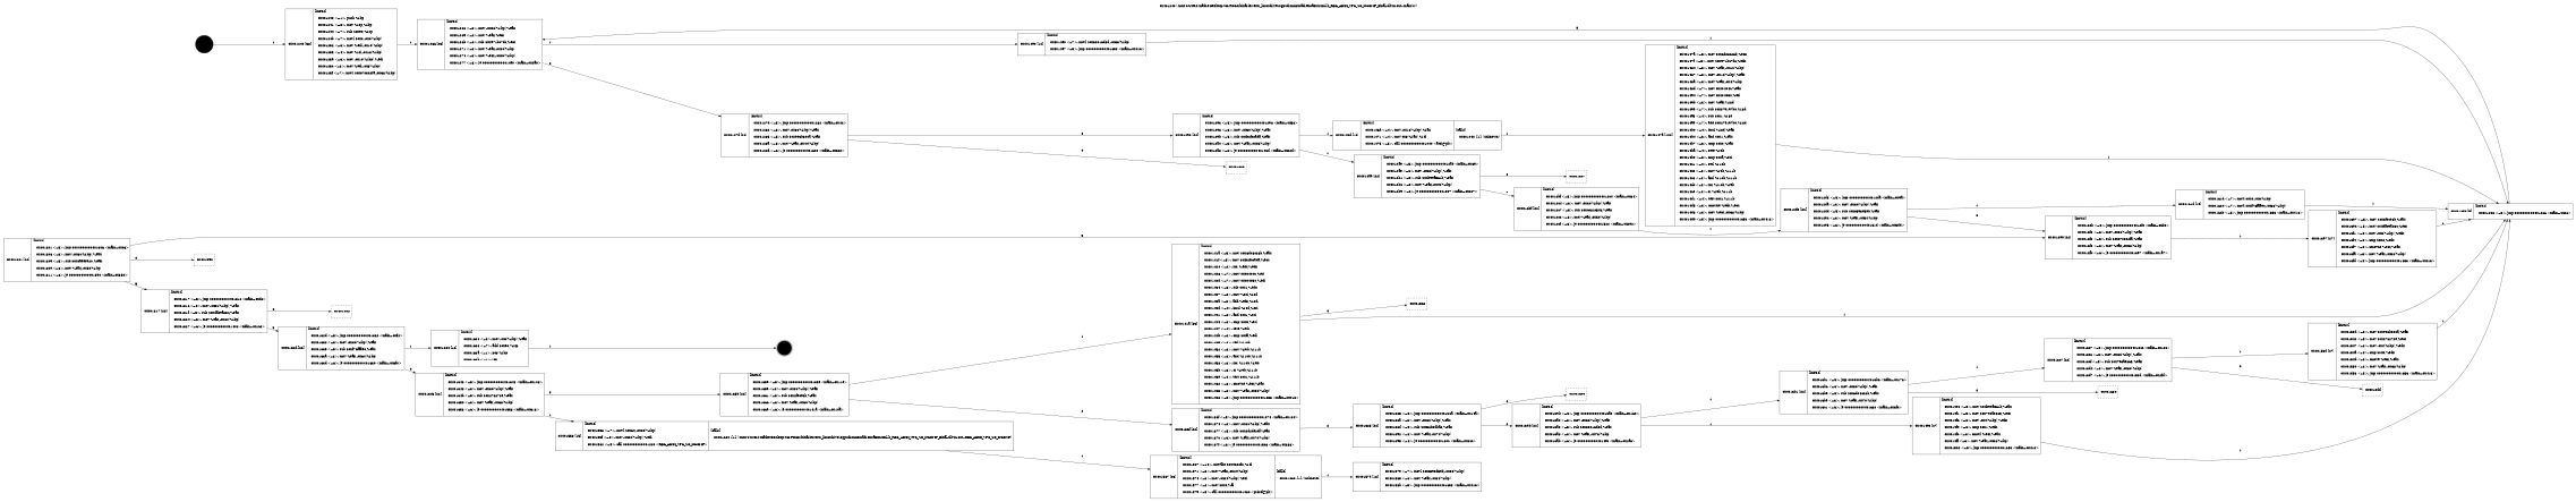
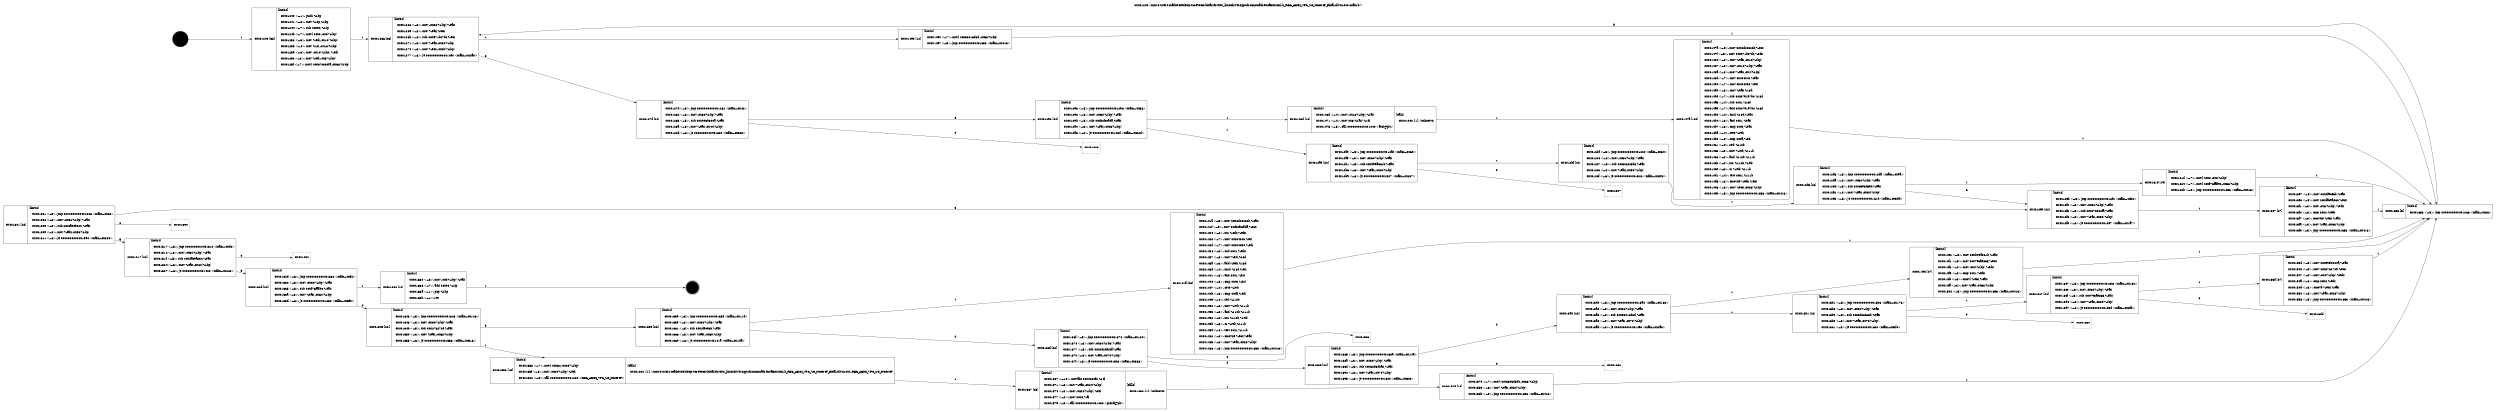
  digraph {
    label="0x401240 (/mnt/c/Users/mathe/Desktop/tcc/POCII/binaries/extr_linuxdriversgpudrmmsmadrenoa5xx.xml.h_REG_A5XX_VPC_SO_NCOMP_Final-ollvm.out::main(0))"
    labelloc=t
    rankdir=LR
    node [shape=record]
    Entry [fillcolor=black height=0.3 shape=circle style=filled width=0.3]
    n2 [label="{\n     0x401240 [38]\l\n     | [instrs]\l\n     &nbsp;&nbsp;0x401240 \<+1\>: push %rbp\l\n     &nbsp;&nbsp;0x401241 \<+3\>: mov %rsp,%rbp\l\n     &nbsp;&nbsp;0x401244 \<+7\>: sub $0x90,%rsp\l\n     &nbsp;&nbsp;0x40124b \<+7\>: movl $0x0,-0xc(%rbp)\l\n     &nbsp;&nbsp;0x401252 \<+3\>: mov %edi,-0x10(%rbp)\l\n     &nbsp;&nbsp;0x401255 \<+4\>: mov %rsi,-0x18(%rbp)\l\n     &nbsp;&nbsp;0x401259 \<+3\>: mov -0x10(%rbp),%edi\l\n     &nbsp;&nbsp;0x40125c \<+3\>: mov %edi,-0x8(%rbp)\l\n     &nbsp;&nbsp;0x40125f \<+7\>: movl $0xc70302fa,-0x38(%rbp)\l\n  }"]
    n3 [label="{\n     0x401266 [23]\l\n     | [instrs]\l\n     &nbsp;&nbsp;0x401266 \<+3\>: mov -0x38(%rbp),%eax\l\n     &nbsp;&nbsp;0x401269 \<+2\>: mov %eax,%ecx\l\n     &nbsp;&nbsp;0x40126b \<+6\>: sub $0x971bc7dc,%ecx\l\n     &nbsp;&nbsp;0x401271 \<+3\>: mov %eax,-0x3c(%rbp)\l\n     &nbsp;&nbsp;0x401274 \<+3\>: mov %ecx,-0x40(%rbp)\l\n     &nbsp;&nbsp;0x401277 \<+6\>: je 00000000004014e0 \<main+0x2a0\>\l\n  }"]
    n4 [label="{\n     0x4014e0 [12]\l\n     | [instrs]\l\n     &nbsp;&nbsp;0x4014e0 \<+7\>: movl $0x33016d8d,-0x38(%rbp)\l\n     &nbsp;&nbsp;0x4014e7 \<+5\>: jmp 0000000000401653 \<main+0x413\>\l\n  }"]
    n5 [label="{\n     0x40127d [22]\l\n     | [instrs]\l\n     &nbsp;&nbsp;0x40127d \<+5\>: jmp 0000000000401282 \<main+0x42\>\l\n     &nbsp;&nbsp;0x401282 \<+3\>: mov -0x3c(%rbp),%eax\l\n     &nbsp;&nbsp;0x401285 \<+5\>: sub $0x993b300a,%eax\l\n     &nbsp;&nbsp;0x40128a \<+3\>: mov %eax,-0x44(%rbp)\l\n     &nbsp;&nbsp;0x40128d \<+6\>: je 0000000000401600 \<main+0x3c0\>\l\n  }"]
    n6 [label="{\n     0x401653 [5]\l\n     | [instrs]\l\n     &nbsp;&nbsp;0x401653 \<+5\>: jmp 0000000000401266 \<main+0x26\>\l\n  }"]
    n7 [label="{\n     0x401600\l\n  }" style=dashed]
    n8 [label="{\n     0x401293 [22]\l\n     | [instrs]\l\n     &nbsp;&nbsp;0x401293 \<+5\>: jmp 0000000000401298 \<main+0x58\>\l\n     &nbsp;&nbsp;0x401298 \<+3\>: mov -0x3c(%rbp),%eax\l\n     &nbsp;&nbsp;0x40129b \<+5\>: sub $0xb2fccada,%eax\l\n     &nbsp;&nbsp;0x4012a0 \<+3\>: mov %eax,-0x48(%rbp)\l\n     &nbsp;&nbsp;0x4012a3 \<+6\>: je 000000000040146d \<main+0x22d\>\l\n  }"]
    n9 [label="{\n     0x40146d [13]\l\n     | [instrs]\l\n     &nbsp;&nbsp;0x40146d \<+4\>: mov -0x18(%rbp),%rax\l\n     &nbsp;&nbsp;0x401471 \<+4\>: mov 0x8(%rax),%rdi\l\n     &nbsp;&nbsp;0x401475 \<+5\>: call 0000000000401040 \<atoi@plt\>\l\n     | [calls]\l\n     &nbsp;&nbsp;0x401040 \{1\} (unknown)\l\n  }"]
    n10 [label="{\n     0x4012a9 [22]\l\n     | [instrs]\l\n     &nbsp;&nbsp;0x4012a9 \<+5\>: jmp 00000000004012ae \<main+0x6e\>\l\n     &nbsp;&nbsp;0x4012ae \<+3\>: mov -0x3c(%rbp),%eax\l\n     &nbsp;&nbsp;0x4012b1 \<+5\>: sub $0xb99a561b,%eax\l\n     &nbsp;&nbsp;0x4012b6 \<+3\>: mov %eax,-0x4c(%rbp)\l\n     &nbsp;&nbsp;0x4012b9 \<+6\>: je 0000000000401507 \<main+0x2c7\>\l\n  }"]
    Exit [fillcolor=black height=0.3 peripheries=2 shape=circle style=filled width=0.3]
    n12 [label="{\n     0x40147a [102]\l\n     | [instrs]\l\n     &nbsp;&nbsp;0x40147a \<+5\>: mov $0x6d08c28b,%ecx\l\n     &nbsp;&nbsp;0x40147f \<+5\>: mov $0x971bc7dc,%edx\l\n     &nbsp;&nbsp;0x401484 \<+3\>: mov %eax,-0x1c(%rbp)\l\n     &nbsp;&nbsp;0x401487 \<+3\>: mov -0x1c(%rbp),%eax\l\n     &nbsp;&nbsp;0x40148a \<+3\>: mov %eax,-0x4(%rbp)\l\n     &nbsp;&nbsp;0x40148d \<+7\>: mov 0x40404c,%eax\l\n     &nbsp;&nbsp;0x401494 \<+7\>: mov 0x404050,%esi\l\n     &nbsp;&nbsp;0x40149b \<+3\>: mov %eax,%r8d\l\n     &nbsp;&nbsp;0x40149e \<+7\>: sub $0x279197b0,%r8d\l\n     &nbsp;&nbsp;0x4014a5 \<+4\>: sub $0x1,%r8d\l\n     &nbsp;&nbsp;0x4014a9 \<+7\>: add $0x279197b0,%r8d\l\n     &nbsp;&nbsp;0x4014b0 \<+4\>: imul %r8d,%eax\l\n     &nbsp;&nbsp;0x4014b4 \<+3\>: and $0x1,%eax\l\n     &nbsp;&nbsp;0x4014b7 \<+3\>: cmp $0x0,%eax\l\n     &nbsp;&nbsp;0x4014ba \<+4\>: sete %r9b\l\n     &nbsp;&nbsp;0x4014be \<+3\>: cmp $0xa,%esi\l\n     &nbsp;&nbsp;0x4014c1 \<+4\>: setl %r10b\l\n     &nbsp;&nbsp;0x4014c5 \<+3\>: mov %r9b,%r11b\l\n     &nbsp;&nbsp;0x4014c8 \<+3\>: and %r10b,%r11b\l\n     &nbsp;&nbsp;0x4014cb \<+3\>: xor %r10b,%r9b\l\n     &nbsp;&nbsp;0x4014ce \<+3\>: or %r9b,%r11b\l\n     &nbsp;&nbsp;0x4014d1 \<+4\>: test $0x1,%r11b\l\n     &nbsp;&nbsp;0x4014d5 \<+3\>: cmovne %edx,%ecx\l\n     &nbsp;&nbsp;0x4014d8 \<+3\>: mov %ecx,-0x38(%rbp)\l\n     &nbsp;&nbsp;0x4014db \<+5\>: jmp 0000000000401653 \<main+0x413\>\l\n  }"]
    n13 [label="{\n     0x401507\l\n  }" style=dashed]
    n14 [label="{\n     0x4012bf [22]\l\n     | [instrs]\l\n     &nbsp;&nbsp;0x4012bf \<+5\>: jmp 00000000004012c4 \<main+0x84\>\l\n     &nbsp;&nbsp;0x4012c4 \<+3\>: mov -0x3c(%rbp),%eax\l\n     &nbsp;&nbsp;0x4012c7 \<+5\>: sub $0xc082c5d8,%eax\l\n     &nbsp;&nbsp;0x4012cc \<+3\>: mov %eax,-0x50(%rbp)\l\n     &nbsp;&nbsp;0x4012cf \<+6\>: je 0000000000401522 \<main+0x2e2\>\l\n  }"]
    n15 [label="{\n     0x40157e [18]\l\n     | [instrs]\l\n     &nbsp;&nbsp;0x40157e \<+7\>: movl $0xc593d5eb,-0x38(%rbp)\l\n     &nbsp;&nbsp;0x401585 \<+6\>: mov %eax,-0x84(%rbp)\l\n     &nbsp;&nbsp;0x40158b \<+5\>: jmp 0000000000401653 \<main+0x413\>\l\n  }"]
    n16 [label="{\n     0x4012d5 [22]\l\n     | [instrs]\l\n     &nbsp;&nbsp;0x4012d5 \<+5\>: jmp 00000000004012da \<main+0x9a\>\l\n     &nbsp;&nbsp;0x4012da \<+3\>: mov -0x3c(%rbp),%eax\l\n     &nbsp;&nbsp;0x4012dd \<+5\>: sub $0xc593d5eb,%eax\l\n     &nbsp;&nbsp;0x4012e2 \<+3\>: mov %eax,-0x54(%rbp)\l\n     &nbsp;&nbsp;0x4012e5 \<+6\>: je 000000000040161d \<main+0x3dd\>\l\n  }"]
    n17 [label="{\n     0x401567 [23]\l\n     | [instrs]\l\n     &nbsp;&nbsp;0x401567 \<+10\>: movabs $0x4020f2,%rdi\l\n     &nbsp;&nbsp;0x401571 \<+3\>: mov %eax,-0x24(%rbp)\l\n     &nbsp;&nbsp;0x401574 \<+3\>: mov -0x24(%rbp),%esi\l\n     &nbsp;&nbsp;0x401577 \<+2\>: mov $0x0,%al\l\n     &nbsp;&nbsp;0x401579 \<+5\>: call 0000000000401030 \<printf@plt\>\l\n     | [calls]\l\n     &nbsp;&nbsp;0x401030 \{1\} (unknown)\l\n  }"]
    n18 [label="{\n     0x40161d [19]\l\n     | [instrs]\l\n     &nbsp;&nbsp;0x40161d \<+7\>: movl $0x0,-0xc(%rbp)\l\n     &nbsp;&nbsp;0x401624 \<+7\>: movl $0xf76faa9c,-0x38(%rbp)\l\n     &nbsp;&nbsp;0x40162b \<+5\>: jmp 0000000000401653 \<main+0x413\>\l\n  }"]
    n19 [label="{\n     0x4012eb [22]\l\n     | [instrs]\l\n     &nbsp;&nbsp;0x4012eb \<+5\>: jmp 00000000004012f0 \<main+0xb0\>\l\n     &nbsp;&nbsp;0x4012f0 \<+3\>: mov -0x3c(%rbp),%eax\l\n     &nbsp;&nbsp;0x4012f3 \<+5\>: sub $0xc70302fa,%eax\l\n     &nbsp;&nbsp;0x4012f8 \<+3\>: mov %eax,-0x58(%rbp)\l\n     &nbsp;&nbsp;0x4012fb \<+6\>: je 00000000004013e7 \<main+0x1a7\>\l\n  }"]
    n20 [label="{\n     0x4013dd\l\n  }" style=dashed]
    n21 [label="{\n     0x4013e7 [27]\l\n     | [instrs]\l\n     &nbsp;&nbsp;0x4013e7 \<+5\>: mov $0x2f9ce6b,%eax\l\n     &nbsp;&nbsp;0x4013ec \<+5\>: mov $0xdac9a23c,%ecx\l\n     &nbsp;&nbsp;0x4013f1 \<+3\>: mov -0x8(%rbp),%edx\l\n     &nbsp;&nbsp;0x4013f4 \<+3\>: cmp $0x2,%edx\l\n     &nbsp;&nbsp;0x4013f7 \<+3\>: cmovne %ecx,%eax\l\n     &nbsp;&nbsp;0x4013fa \<+3\>: mov %eax,-0x38(%rbp)\l\n     &nbsp;&nbsp;0x4013fd \<+5\>: jmp 0000000000401653 \<main+0x413\>\l\n  }"]
    n22 [label="{\n     0x40153d [27]\l\n     | [instrs]\l\n     &nbsp;&nbsp;0x40153d \<+5\>: mov $0x993b300a,%eax\l\n     &nbsp;&nbsp;0x401542 \<+5\>: mov $0x276272e,%ecx\l\n     &nbsp;&nbsp;0x401547 \<+3\>: mov -0x4(%rbp),%edx\l\n     &nbsp;&nbsp;0x40154a \<+3\>: cmp $0x0,%edx\l\n     &nbsp;&nbsp;0x40154d \<+3\>: cmove %ecx,%eax\l\n     &nbsp;&nbsp;0x401550 \<+3\>: mov %eax,-0x38(%rbp)\l\n     &nbsp;&nbsp;0x401553 \<+5\>: jmp 0000000000401653 \<main+0x413\>\l\n  }"]
    n23 [label="{\n     0x401301 [22]\l\n     | [instrs]\l\n     &nbsp;&nbsp;0x401301 \<+5\>: jmp 0000000000401306 \<main+0xc6\>\l\n     &nbsp;&nbsp;0x401306 \<+3\>: mov -0x3c(%rbp),%eax\l\n     &nbsp;&nbsp;0x401309 \<+5\>: sub $0xcaeeb920,%eax\l\n     &nbsp;&nbsp;0x40130e \<+3\>: mov %eax,-0x5c(%rbp)\l\n     &nbsp;&nbsp;0x401311 \<+6\>: je 0000000000401590 \<main+0x350\>\l\n  }"]
    n24 [label="{\n     0x401590\l\n  }" style=dashed]
    n25 [label="{\n     0x401317 [22]\l\n     | [instrs]\l\n     &nbsp;&nbsp;0x401317 \<+5\>: jmp 000000000040131c \<main+0xdc\>\l\n     &nbsp;&nbsp;0x40131c \<+3\>: mov -0x3c(%rbp),%eax\l\n     &nbsp;&nbsp;0x40131f \<+5\>: sub $0xdac9a23c,%eax\l\n     &nbsp;&nbsp;0x401324 \<+3\>: mov %eax,-0x60(%rbp)\l\n     &nbsp;&nbsp;0x401327 \<+6\>: je 0000000000401402 \<main+0x1c2\>\l\n  }"]
    n26 [label="{\n     0x4013c7 [22]\l\n     | [instrs]\l\n     &nbsp;&nbsp;0x4013c7 \<+5\>: jmp 00000000004013cc \<main+0x18c\>\l\n     &nbsp;&nbsp;0x4013cc \<+3\>: mov -0x3c(%rbp),%eax\l\n     &nbsp;&nbsp;0x4013cf \<+5\>: sub $0x793ae865,%eax\l\n     &nbsp;&nbsp;0x4013d4 \<+3\>: mov %eax,-0x80(%rbp)\l\n     &nbsp;&nbsp;0x4013d7 \<+6\>: je 000000000040153d \<main+0x2fd\>\l\n  }"]
    n27 [label="{\n     0x401402\l\n  }" style=dashed]
    n28 [label="{\n     0x40132d [22]\l\n     | [instrs]\l\n     &nbsp;&nbsp;0x40132d \<+5\>: jmp 0000000000401332 \<main+0xf2\>\l\n     &nbsp;&nbsp;0x401332 \<+3\>: mov -0x3c(%rbp),%eax\l\n     &nbsp;&nbsp;0x401335 \<+5\>: sub $0xf76faa9c,%eax\l\n     &nbsp;&nbsp;0x40133a \<+3\>: mov %eax,-0x64(%rbp)\l\n     &nbsp;&nbsp;0x40133d \<+6\>: je 0000000000401630 \<main+0x3f0\>\l\n  }"]
    n29 [label="{\n     0x40163c\l\n  }" style=dashed]
    n30 [label="{\n     0x401630 [12]\l\n     | [instrs]\l\n     &nbsp;&nbsp;0x401630 \<+3\>: mov -0xc(%rbp),%eax\l\n     &nbsp;&nbsp;0x401633 \<+7\>: add $0x90,%rsp\l\n     &nbsp;&nbsp;0x40163a \<+1\>: pop %rbp\l\n     &nbsp;&nbsp;0x40163b \<+1\>: ret\l\n  }"]
    n31 [label="{\n     0x401343 [22]\l\n     | [instrs]\l\n     &nbsp;&nbsp;0x401343 \<+5\>: jmp 0000000000401348 \<main+0x108\>\l\n     &nbsp;&nbsp;0x401348 \<+3\>: mov -0x3c(%rbp),%eax\l\n     &nbsp;&nbsp;0x40134b \<+5\>: sub $0x276272e,%eax\l\n     &nbsp;&nbsp;0x401350 \<+3\>: mov %eax,-0x68(%rbp)\l\n     &nbsp;&nbsp;0x401353 \<+6\>: je 0000000000401558 \<main+0x318\>\l\n  }"]
    n32 [label="{\n     0x4013b1 [22]\l\n     | [instrs]\l\n     &nbsp;&nbsp;0x4013b1 \<+5\>: jmp 00000000004013b6 \<main+0x176\>\l\n     &nbsp;&nbsp;0x4013b6 \<+3\>: mov -0x3c(%rbp),%eax\l\n     &nbsp;&nbsp;0x4013b9 \<+5\>: sub $0x6d08c28b,%eax\l\n     &nbsp;&nbsp;0x4013be \<+3\>: mov %eax,-0x7c(%rbp)\l\n     &nbsp;&nbsp;0x4013c1 \<+6\>: je 000000000040163c \<main+0x3fc\>\l\n  }"]
    n33 [label="{\n     0x401558 [15]\l\n     | [instrs]\l\n     &nbsp;&nbsp;0x401558 \<+7\>: movl $0x64,-0x20(%rbp)\l\n     &nbsp;&nbsp;0x40155f \<+3\>: mov -0x20(%rbp),%edi\l\n     &nbsp;&nbsp;0x401562 \<+5\>: call 0000000000401220 \<REG_A5XX_VPC_SO_NCOMP\>\l\n     | [calls]\l\n     &nbsp;&nbsp;0x401220 \{1\} (/mnt/c/Users/mathe/Desktop/tcc/POCII/binaries/extr_linuxdriversgpudrmmsmadrenoa5xx.xml.h_REG_A5XX_VPC_SO_NCOMP_Final-ollvm.out::REG_A5XX_VPC_SO_NCOMP)\l\n  }"]
    n34 [label="{\n     0x401359 [22]\l\n     | [instrs]\l\n     &nbsp;&nbsp;0x401359 \<+5\>: jmp 000000000040135e \<main+0x11e\>\l\n     &nbsp;&nbsp;0x40135e \<+3\>: mov -0x3c(%rbp),%eax\l\n     &nbsp;&nbsp;0x401361 \<+5\>: sub $0x2f9ce6b,%eax\l\n     &nbsp;&nbsp;0x401366 \<+3\>: mov %eax,-0x6c(%rbp)\l\n     &nbsp;&nbsp;0x401369 \<+6\>: je 000000000040141a \<main+0x1da\>\l\n  }"]
    n35 [label="{\n     0x4014ec [27]\l\n     | [instrs]\l\n     &nbsp;&nbsp;0x4014ec \<+5\>: mov $0xb99a561b,%eax\l\n     &nbsp;&nbsp;0x4014f1 \<+5\>: mov $0x793ae865,%ecx\l\n     &nbsp;&nbsp;0x4014f6 \<+3\>: mov -0x4(%rbp),%edx\l\n     &nbsp;&nbsp;0x4014f9 \<+3\>: cmp $0x1,%edx\l\n     &nbsp;&nbsp;0x4014fc \<+3\>: cmovl %ecx,%eax\l\n     &nbsp;&nbsp;0x4014ff \<+3\>: mov %eax,-0x38(%rbp)\l\n     &nbsp;&nbsp;0x401502 \<+5\>: jmp 0000000000401653 \<main+0x413\>\l\n  }"]
    n36 [label="{\n     0x40141a [83]\l\n     | [instrs]\l\n     &nbsp;&nbsp;0x40141a \<+5\>: mov $0x6d08c28b,%eax\l\n     &nbsp;&nbsp;0x40141f \<+5\>: mov $0xb2fccada,%ecx\l\n     &nbsp;&nbsp;0x401424 \<+2\>: xor %edx,%edx\l\n     &nbsp;&nbsp;0x401426 \<+7\>: mov 0x40404c,%esi\l\n     &nbsp;&nbsp;0x40142d \<+7\>: mov 0x404050,%edi\l\n     &nbsp;&nbsp;0x401434 \<+3\>: sub $0x1,%edx\l\n     &nbsp;&nbsp;0x401437 \<+3\>: mov %esi,%r8d\l\n     &nbsp;&nbsp;0x40143a \<+3\>: add %edx,%r8d\l\n     &nbsp;&nbsp;0x40143d \<+4\>: imul %r8d,%esi\l\n     &nbsp;&nbsp;0x401441 \<+3\>: and $0x1,%esi\l\n     &nbsp;&nbsp;0x401444 \<+3\>: cmp $0x0,%esi\l\n     &nbsp;&nbsp;0x401447 \<+4\>: sete %r9b\l\n     &nbsp;&nbsp;0x40144b \<+3\>: cmp $0xa,%edi\l\n     &nbsp;&nbsp;0x40144e \<+4\>: setl %r10b\l\n     &nbsp;&nbsp;0x401452 \<+3\>: mov %r9b,%r11b\l\n     &nbsp;&nbsp;0x401455 \<+3\>: and %r10b,%r11b\l\n     &nbsp;&nbsp;0x401458 \<+3\>: xor %r10b,%r9b\l\n     &nbsp;&nbsp;0x40145b \<+3\>: or %r9b,%r11b\l\n     &nbsp;&nbsp;0x40145e \<+4\>: test $0x1,%r11b\l\n     &nbsp;&nbsp;0x401462 \<+3\>: cmovne %ecx,%eax\l\n     &nbsp;&nbsp;0x401465 \<+3\>: mov %eax,-0x38(%rbp)\l\n     &nbsp;&nbsp;0x401468 \<+5\>: jmp 0000000000401653 \<main+0x413\>\l\n  }"]
    n37 [label="{\n     0x40136f [22]\l\n     | [instrs]\l\n     &nbsp;&nbsp;0x40136f \<+5\>: jmp 0000000000401374 \<main+0x134\>\l\n     &nbsp;&nbsp;0x401374 \<+3\>: mov -0x3c(%rbp),%eax\l\n     &nbsp;&nbsp;0x401377 \<+5\>: sub $0x2d2de2df,%eax\l\n     &nbsp;&nbsp;0x40137c \<+3\>: mov %eax,-0x70(%rbp)\l\n     &nbsp;&nbsp;0x40137f \<+6\>: je 00000000004015c8 \<main+0x388\>\l\n  }"]
    n38 [label="{\n     0x40139b [22]\l\n     | [instrs]\l\n     &nbsp;&nbsp;0x40139b \<+5\>: jmp 00000000004013a0 \<main+0x160\>\l\n     &nbsp;&nbsp;0x4013a0 \<+3\>: mov -0x3c(%rbp),%eax\l\n     &nbsp;&nbsp;0x4013a3 \<+5\>: sub $0x33016d8d,%eax\l\n     &nbsp;&nbsp;0x4013a8 \<+3\>: mov %eax,-0x78(%rbp)\l\n     &nbsp;&nbsp;0x4013ab \<+6\>: je 00000000004014ec \<main+0x2ac\>\l\n  }"]
    n39 [label="{\n     0x401385 [22]\l\n     | [instrs]\l\n     &nbsp;&nbsp;0x401385 \<+5\>: jmp 000000000040138a \<main+0x14a\>\l\n     &nbsp;&nbsp;0x40138a \<+3\>: mov -0x3c(%rbp),%eax\l\n     &nbsp;&nbsp;0x40138d \<+5\>: sub $0x32b3dba2,%eax\l\n     &nbsp;&nbsp;0x401392 \<+3\>: mov %eax,-0x74(%rbp)\l\n     &nbsp;&nbsp;0x401395 \<+6\>: je 000000000040160c \<main+0x3cc\>\l\n  }"]
    n40 [label="{\n     0x4015c8\l\n  }" style=dashed]
    n41 [label="{\n     0x40160c\l\n  }" style=dashed]
    Entry -> n2 [label=" 1"]
    n2 -> n3 [label=" 1"]
    n3 -> n4 [label=" 1"]
    n3 -> n5 [label=" 8"]
    n4 -> n6 [label=" 1"]
    n5 -> n7 [label=" 0"]
    n5 -> n8 [label=" 8"]
    n6 -> n3 [label=" 8"]
    n8 -> n9 [label=" 1"]
    n8 -> n10 [label=" 7"]
    n9 -> n12 [label=" 1"]
    n10 -> n13 [label=" 8"]
    n10 -> n14 [label=" 7"]
    n12 -> n6 [label=" 1"]
    n14 -> n16 [label=" 7"]
+   n15 -> n6 [label=" 1"]
    n16 -> n18 [label=" 1"]
    n16 -> n19 [label=" 6"]
    n17 -> n15 [label=" 1"]
    n18 -> n6 [label=" 1"]
    n19 -> n21 [label=" 1"]
    n21 -> n6 [label=" 1"]
    n22 -> n6 [label=" 1"]
    n23 -> n19 [label=" 5"]
    n23 -> n24 [label=" 0"]
    n23 -> n25 [label=" 5"]
    n25 -> n27 [label=" 0"]
    n25 -> n28 [label=" 5"]
    n26 -> n20 [label=" 0"]
    n26 -> n22 [label=" 1"]
    n28 -> n30 [label=" 1"]
    n28 -> n31 [label=" 4"]
    n30 -> Exit [label=" 1"]
    n31 -> n33 [label=" 1"]
    n31 -> n34 [label=" 3"]
    n32 -> n26 [label=" 1"]
    n32 -> n29 [label=" 0"]
    n33 -> n17 [label=" 1"]
    n34 -> n36 [label=" 1"]
    n34 -> n37 [label=" 2"]
    n35 -> n6 [label=" 1"]
    n36 -> n6 [label=" 1"]
    n37 -> n39 [label=" 2"]
-   n36 -> n40 [label=" 0"]
+   n37 -> n40 [label=" 0"]
    n38 -> n32 [label=" 1"]
    n38 -> n35 [label=" 1"]
    n39 -> n38 [label=" 2"]
    n39 -> n41 [label=" 0"]
  }
